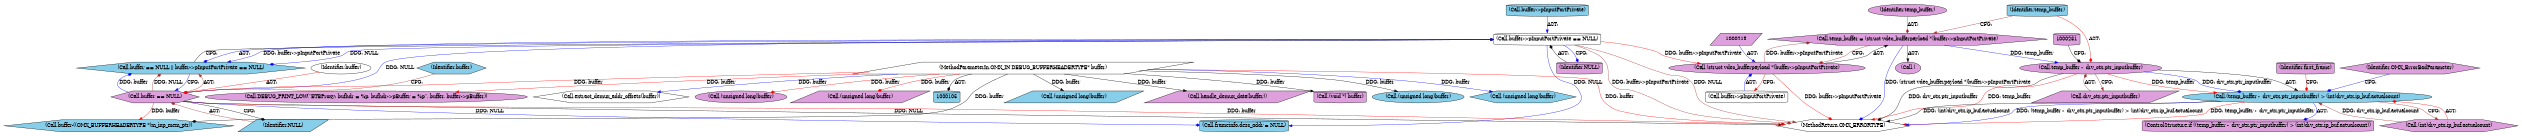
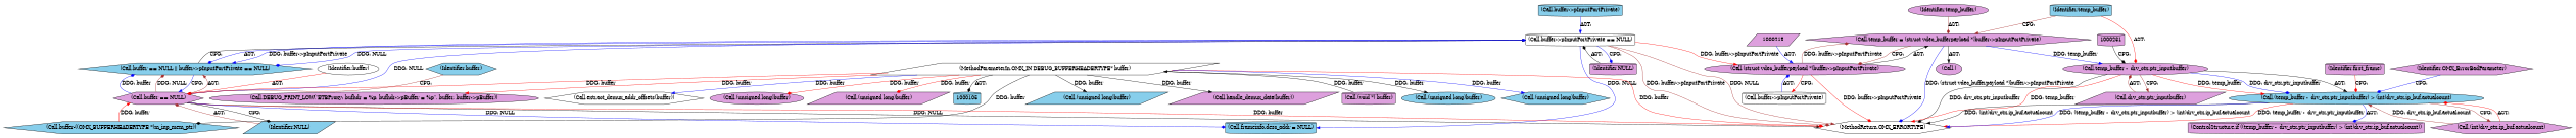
  digraph {
    node [fillcolor=plum shape=cylinder style=filled]
    edge [arrowhead=normal color=blue]
    n1 [label="(Call,temp_buffer -  drv_ctx.ptr_inputbuffer)" shape=ellipse]
    n2 [fillcolor=skyblue label="(Call,(temp_buffer -  drv_ctx.ptr_inputbuffer) > (int)drv_ctx.ip_buf.actualcount)" shape=ellipse]
    n3 [fillcolor=white label="(MethodReturn,OMX_ERRORTYPE)" shape=hexagon]
    n4 [label="(Call,drv_ctx.ptr_inputbuffer)" shape=parallelogram]
    n5 [label="(ControlStructure,if ((temp_buffer -  drv_ctx.ptr_inputbuffer) > (int)drv_ctx.ip_buf.actualcount))"]
    n6 [label="(Call,(int)drv_ctx.ip_buf.actualcount)" shape=hexagon]
    n7 [label="(Call,temp_buffer = (struct vdec_bufferpayload *)buffer->pInputPortPrivate)" shape=hexagon]
    n8 [label="(Call,(struct vdec_bufferpayload *)buffer->pInputPortPrivate)" shape=ellipse]
    n9 [label="(Call,)" shape=ellipse]
    n10 [fillcolor=white label="(Call,buffer->pInputPortPrivate)"]
    n11 [fillcolor=white label="(Call,buffer->pInputPortPrivate == NULL)"]
    n12 [fillcolor=skyblue label="(Call,buffer == NULL || buffer->pInputPortPrivate == NULL)" shape=hexagon]
    n13 [fillcolor=skyblue label="(Call,frameinfo.desc_addr = NULL)"]
    n14 [label="(Identifier,NULL)"]
    n15 [label="(Call,buffer == NULL)" shape=hexagon]
    n16 [fillcolor=skyblue label="(Identifier,NULL)" shape=parallelogram]
    n17 [fillcolor=skyblue label="(Call,buffer-((OMX_BUFFERHEADERTYPE *)m_inp_mem_ptr))" shape=hexagon]
    n18 [fillcolor=white label="(MethodParameterIn,OMX_IN DEBUG_BUFFERHEADERTYPE* buffer)" shape=parallelogram]
    n19 [fillcolor=skyblue label="(Call,(unsigned long)buffer)" shape=parallelogram]
    n20 [label="(Call,handle_demux_data(buffer))" shape=parallelogram]
    n21 [label="(Call,(void *) buffer)"]
    n22 [fillcolor=skyblue label="(Call,(unsigned long)buffer)" shape=ellipse]
    n23 [fillcolor=skyblue label="(Call,(unsigned long)buffer)" shape=hexagon]
    n24 [label="(Call,DEBUG_PRINT_LOW(\"ETBProxy: bufhdr = %p, bufhdr->pBuffer = %p\", buffer, buffer->pBuffer))" shape=ellipse]
    n25 [fillcolor=white label="(Call,extract_demux_addr_offsets(buffer))" shape=hexagon]
    n26 [label="(Call,(unsigned long)buffer)" shape=ellipse]
    n27 [label="(Call,(unsigned long)buffer)" shape=parallelogram]
    1000105 [fillcolor=skyblue]
    n29 [label="(Identifier,first_frame)"]
    n30 [fillcolor=skyblue label="(Call,buffer->pInputPortPrivate)"]
    n31 [fillcolor=skyblue label="(Identifier,buffer)" shape=hexagon]
    n32 [fillcolor=white label="(Identifier,buffer)" shape=ellipse]
    n33 [label="(Identifier,temp_buffer)" shape=ellipse]
    n34 [fillcolor=skyblue label="(Identifier,temp_buffer)"]
    n35 [label="(Identifier,OMX_ErrorBadParameter)" shape=hexagon]
    1000231
    1000219 [shape=parallelogram]
    n1 -> n2 [color=black label="AST: "]
    n1 -> n2 [color=red label="DDG: temp_buffer"]
    n1 -> n2 [arrowhead=diamond label="DDG: drv_ctx.ptr_inputbuffer"]
    n1 -> n3 [arrowhead=diamond color=black label="DDG: drv_ctx.ptr_inputbuffer"]
    n1 -> n3 [color=red label="DDG: temp_buffer"]
    n1 -> n4 [color=brown label="CFG: "]
    n2 -> n3 [color=red label="DDG: temp_buffer -  drv_ctx.ptr_inputbuffer"]
    n2 -> n3 [color=black label="DDG: (int)drv_ctx.ip_buf.actualcount"]
    n2 -> n3 [label="DDG: (temp_buffer -  drv_ctx.ptr_inputbuffer) > (int)drv_ctx.ip_buf.actualcount"]
    n2 -> n5 [arrowhead=diamond label="AST: "]
    n2 -> n6 [color=brown label="CFG: "]
    n4 -> n1 [arrowhead=diamond color=brown label="AST: "]
    n6 -> n2 [arrowhead=diamond color=red label="AST: "]
    n6 -> n2 [color=brown label="DDG: drv_ctx.ip_buf.actualcount"]
    n7 -> n1 [label="DDG: temp_buffer"]
    n7 -> n3 [arrowhead=diamond label="DDG: (struct vdec_bufferpayload *)buffer->pInputPortPrivate"]
    n7 -> n8 [arrowhead=diamond color=brown label="CFG: "]
    n7 -> n9 [color=black label="AST: "]
    n8 -> n3 [arrowhead=diamond color=red label="DDG: buffer->pInputPortPrivate"]
    n8 -> n7 [color=black label="AST: "]
    n8 -> n7 [arrowhead=diamond color=brown label="DDG: buffer->pInputPortPrivate"]
    n8 -> n10 [color=red label="CFG: "]
    n10 -> n8 [arrowhead=diamond label="AST: "]
    n11 -> n3 [arrowhead=diamond color=brown label="DDG: buffer->pInputPortPrivate"]
    n11 -> n3 [color=brown label="DDG: NULL"]
    n11 -> n8 [color=red label="DDG: buffer->pInputPortPrivate"]
    n11 -> n12 [arrowhead=diamond label="AST: "]
    n11 -> n12 [label="DDG: buffer->pInputPortPrivate"]
    n11 -> n12 [arrowhead=diamond label="DDG: NULL"]
    n11 -> n13 [label="DDG: NULL"]
    n11 -> n14 [arrowhead=diamond label="CFG: "]
    n12 -> n11 [color=black label="CFG: "]
    n12 -> n15 [label="CFG: "]
    n14 -> n11 [arrowhead=diamond color=black label="AST: "]
    n15 -> n3 [color=black label="DDG: NULL"]
    n15 -> n3 [color=red label="DDG: buffer"]
    n15 -> n11 [arrowhead=diamond label="DDG: NULL"]
    n15 -> n12 [color=brown label="AST: "]
    n15 -> n12 [arrowhead=diamond label="DDG: buffer"]
    n15 -> n12 [arrowhead=diamond color=brown label="DDG: NULL"]
    n15 -> n13 [arrowhead=diamond label="DDG: NULL"]
    n15 -> n16 [arrowhead=diamond color=black label="CFG: "]
-   n15 -> n17 [color=red label="DDG: buffer"]
+   n17 -> n15 [color=red label="DDG: buffer"]
    n16 -> n15 [arrowhead=diamond color=brown label="AST: "]
    n18 -> n3 [arrowhead=diamond color=red label="DDG: buffer"]
    n18 -> n15 [arrowhead=diamond color=red label="DDG: buffer"]
    n18 -> n17 [arrowhead=diamond color=black label="DDG: buffer"]
    n18 -> n19 [color=black label="DDG: buffer"]
    n18 -> n20 [color=black label="DDG: buffer"]
-   n18 -> n21 [color=black label="DDG: buffer"]
+   n21 -> n18 [color=black label="DDG: buffer"]
    n18 -> n22 [color=black label="DDG: buffer"]
    n18 -> n23 [label="DDG: buffer"]
    n18 -> n24 [color=red label="DDG: buffer"]
    n18 -> n25 [label="DDG: buffer"]
    n18 -> n26 [arrowhead=diamond color=red label="DDG: buffer"]
    n18 -> n27 [arrowhead=diamond color=red label="DDG: buffer"]
    n18 -> 1000105 [arrowhead=diamond color=black label="AST: "]
    n29 -> n2 [arrowhead=diamond color=red label="CFG: "]
    n30 -> n11 [label="AST: "]
    n31 -> n15 [arrowhead=diamond color=brown label="CFG: "]
    n32 -> n15 [color=red label="AST: "]
    n33 -> n7 [arrowhead=diamond color=brown label="AST: "]
    n34 -> n1 [arrowhead=diamond color=red label="AST: "]
    n34 -> n7 [color=brown label="CFG: "]
    n35 -> n2 [arrowhead=diamond label="CFG: "]
    1000231 -> n1 [arrowhead=diamond color=black label="CFG: "]
    1000219 -> n8 [label="AST: "]
  }
